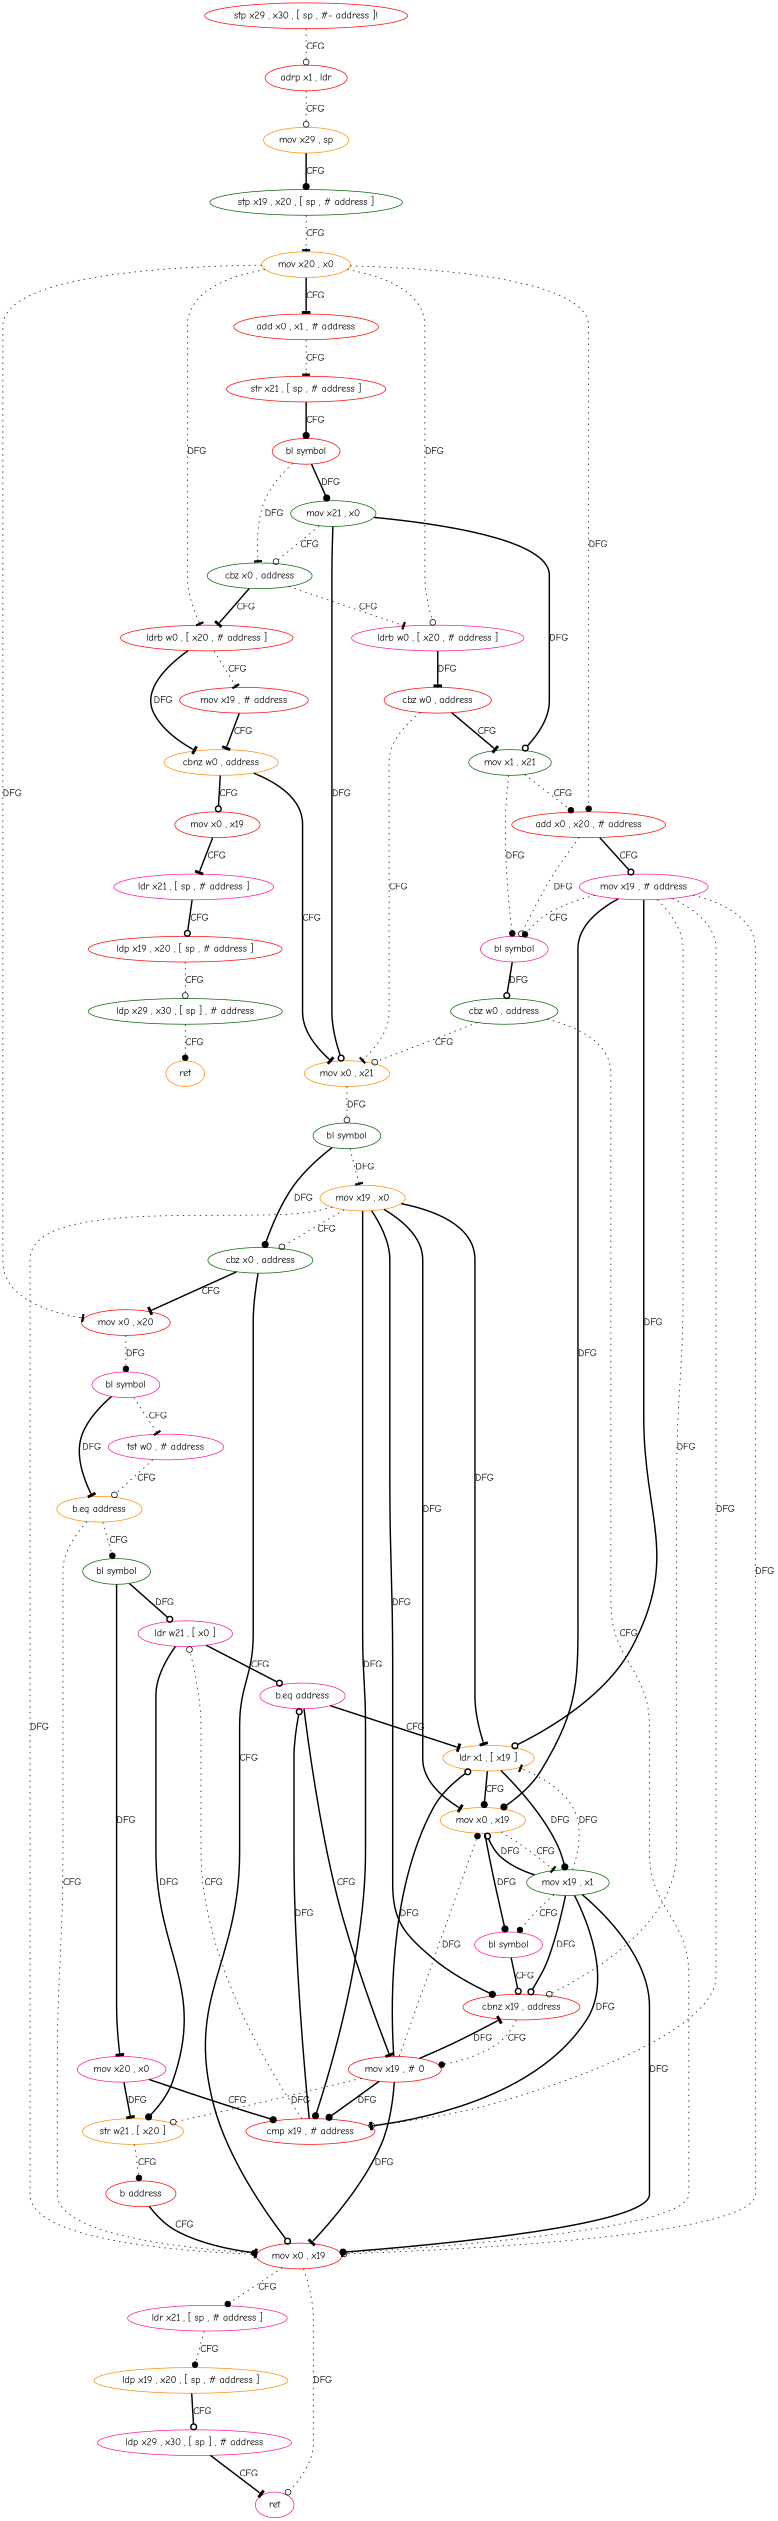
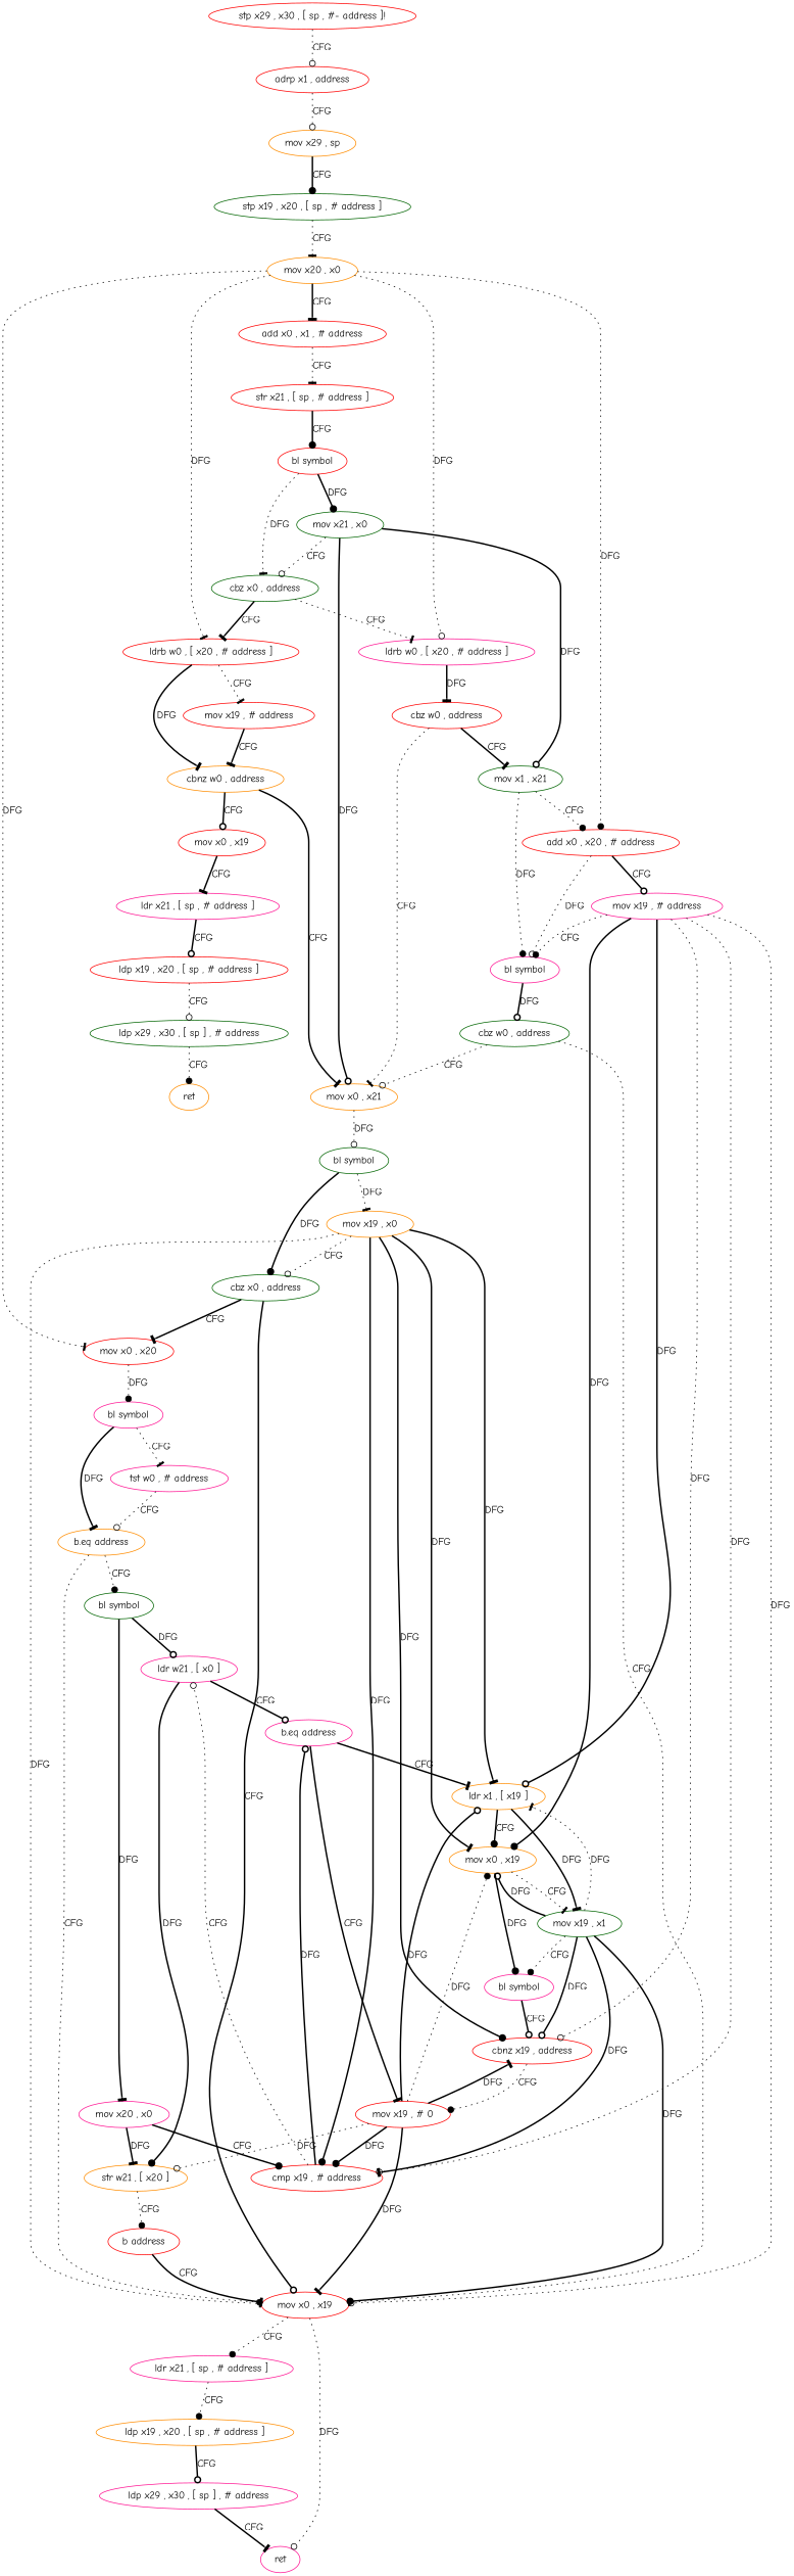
  digraph {
    fontname="Comic Neue"
    node [color=red fontname="Comic Neue"]
    edge [arrowhead=tee fontname="Comic Neue" style=bold]
    n1 [label="stp x29 , x30 , [ sp , #- address ]!"]
-   n2 [label="adrp x1 , ldr"]
+   n2 [label="adrp x1 , address"]
    n3 [color=darkorange label="mov x29 , sp"]
    n4 [color=darkgreen label="stp x19 , x20 , [ sp , # address ]"]
    n5 [color=darkorange label="mov x20 , x0"]
    n6 [label="add x0 , x1 , # address"]
    n7 [label="ldrb w0 , [ x20 , # address ]"]
    n8 [color=deeppink label="ldrb w0 , [ x20 , # address ]"]
    n9 [label="mov x0 , x20"]
    n10 [label="add x0 , x20 , # address"]
    n11 [label="str x21 , [ sp , # address ]"]
    n12 [label="mov x19 , # address"]
    n13 [color=darkorange label="cbnz w0 , address"]
    n14 [label="cbz w0 , address"]
    n15 [color=deeppink label="bl symbol"]
    n16 [color=deeppink label="bl symbol"]
    n17 [color=deeppink label="mov x19 , # address"]
    n18 [label="bl symbol"]
    n19 [color=darkgreen label="mov x21 , x0"]
    n20 [color=darkgreen label="cbz x0 , address"]
    n21 [color=darkorange label="mov x0 , x21"]
    n22 [color=darkgreen label="mov x1 , x21"]
    n23 [color=darkgreen label="bl symbol"]
    n24 [label="mov x0 , x19"]
    n25 [color=deeppink label="ldr x21 , [ sp , # address ]"]
    n26 [color=darkorange label="mov x19 , x0"]
    n27 [color=darkgreen label="cbz x0 , address"]
    n28 [label="ldp x19 , x20 , [ sp , # address ]"]
    n29 [color=darkgreen label="cbz w0 , address"]
    n30 [label="mov x0 , x19"]
    n31 [label="cmp x19 , # address"]
    n32 [color=darkorange label="ldr x1 , [ x19 ]"]
    n33 [color=darkorange label="mov x0 , x19"]
    n34 [label="cbnz x19 , address"]
    n35 [color=deeppink label="ldr x21 , [ sp , # address ]"]
    n36 [color=deeppink label=ret]
    n37 [color=deeppink label="ldr w21 , [ x0 ]"]
    n38 [color=deeppink label="b.eq address"]
    n39 [color=darkgreen label="mov x19 , x1"]
    n40 [color=deeppink label="bl symbol"]
    n41 [label="mov x19 , # 0"]
    n42 [color=darkorange label="ldp x19 , x20 , [ sp , # address ]"]
    n43 [color=deeppink label="tst w0 , # address"]
    n44 [color=darkorange label="b.eq address"]
    n45 [color=darkgreen label="ldp x29 , x30 , [ sp ] , # address"]
    n46 [color=darkorange label=ret]
    n47 [color=deeppink label="ldp x29 , x30 , [ sp ] , # address"]
    n48 [color=darkgreen label="bl symbol"]
    n49 [color=deeppink label="mov x20 , x0"]
    n50 [color=darkorange label="str w21 , [ x20 ]"]
    n51 [label="b address"]
    n1 -> n2 [arrowhead=odot label=CFG style=dotted]
    n2 -> n3 [arrowhead=odot label=CFG style=dotted]
    n3 -> n4 [arrowhead=dot label=CFG]
    n4 -> n5 [label=CFG style=dotted]
    n5 -> n6 [label=CFG]
    n5 -> n7 [label=DFG style=dotted]
    n5 -> n8 [arrowhead=odot label=DFG style=dotted]
    n5 -> n9 [label=DFG style=dotted]
    n5 -> n10 [arrowhead=dot label=DFG style=dotted]
    n6 -> n11 [label=CFG style=dotted]
    n7 -> n12 [label=CFG style=dotted]
    n7 -> n13 [label=DFG]
    n8 -> n14 [label=DFG]
    n9 -> n15 [arrowhead=dot label=DFG style=dotted]
    n10 -> n16 [arrowhead=odot label=DFG style=dotted]
    n10 -> n17 [arrowhead=odot label=CFG]
    n11 -> n18 [arrowhead=dot label=CFG]
    n12 -> n13 [label=CFG]
    n13 -> n21 [label=CFG]
    n13 -> n24 [arrowhead=odot label=CFG]
    n14 -> n21 [label=CFG style=dotted]
    n14 -> n22 [label=CFG]
    n15 -> n43 [label=CFG style=dotted]
    n15 -> n44 [label=DFG]
    n16 -> n29 [arrowhead=odot label=DFG]
    n17 -> n16 [arrowhead=dot label=CFG style=dotted]
    n17 -> n30 [arrowhead=odot label=DFG style=dotted]
    n17 -> n31 [arrowhead=odot label=DFG style=dotted]
    n17 -> n32 [arrowhead=odot label=DFG]
    n17 -> n33 [arrowhead=dot label=DFG]
    n17 -> n34 [arrowhead=odot label=DFG style=dotted]
    n18 -> n19 [arrowhead=dot label=DFG]
    n18 -> n20 [label=DFG style=dotted]
    n19 -> n20 [arrowhead=odot label=CFG style=dotted]
    n19 -> n21 [arrowhead=odot label=DFG]
    n19 -> n22 [arrowhead=odot label=DFG]
    n20 -> n7 [label=CFG]
    n20 -> n8 [label=CFG style=dotted]
    n21 -> n23 [arrowhead=odot label=DFG style=dotted]
    n22 -> n10 [arrowhead=dot label=CFG style=dotted]
    n22 -> n16 [arrowhead=dot label=DFG style=dotted]
    n23 -> n26 [label=DFG style=dotted]
    n23 -> n27 [arrowhead=dot label=DFG]
    n24 -> n25 [label=CFG]
    n25 -> n28 [arrowhead=odot label=CFG]
    n26 -> n27 [arrowhead=odot label=CFG style=dotted]
    n26 -> n30 [label=DFG style=dotted]
    n26 -> n31 [arrowhead=dot label=DFG]
    n26 -> n32 [label=DFG]
    n26 -> n33 [label=DFG]
    n26 -> n34 [arrowhead=dot label=DFG]
    n27 -> n9 [label=CFG]
    n27 -> n30 [arrowhead=odot label=CFG]
    n28 -> n45 [arrowhead=odot label=CFG style=dotted]
    n29 -> n21 [arrowhead=odot label=CFG style=dotted]
    n29 -> n30 [label=CFG style=dotted]
    n30 -> n35 [arrowhead=dot label=CFG style=dotted]
    n30 -> n36 [arrowhead=odot label=DFG style=dotted]
    n31 -> n37 [arrowhead=odot label=CFG style=dotted]
    n31 -> n38 [arrowhead=odot label=DFG]
    n32 -> n33 [arrowhead=dot label=CFG]
-   n32 -> n39 [arrowhead=dot label=DFG]
+   n32 -> n39 [label=DFG]
    n33 -> n39 [label=CFG style=dotted]
    n33 -> n40 [arrowhead=dot label=DFG]
    n34 -> n41 [arrowhead=dot label=CFG style=dotted]
    n35 -> n42 [arrowhead=dot label=CFG style=dotted]
    n37 -> n38 [arrowhead=odot label=CFG]
    n37 -> n50 [arrowhead=dot label=DFG]
    n38 -> n32 [label=CFG]
    n38 -> n41 [label=CFG]
    n39 -> n30 [arrowhead=dot label=DFG]
    n39 -> n31 [label=DFG]
    n39 -> n32 [label=DFG style=dotted]
    n39 -> n33 [arrowhead=odot label=DFG]
    n39 -> n34 [arrowhead=odot label=DFG]
    n39 -> n40 [arrowhead=dot label=CFG style=dotted]
    n40 -> n34 [arrowhead=odot label=CFG]
    n41 -> n30 [label=DFG]
    n41 -> n31 [arrowhead=dot label=DFG]
    n41 -> n32 [arrowhead=odot label=DFG]
    n41 -> n33 [arrowhead=dot label=DFG style=dotted]
    n41 -> n34 [label=DFG]
    n41 -> n50 [arrowhead=odot label=DFG style=dotted]
    n42 -> n47 [arrowhead=odot label=CFG]
    n43 -> n44 [arrowhead=odot label=CFG style=dotted]
    n44 -> n30 [arrowhead=dot label=CFG style=dotted]
    n44 -> n48 [arrowhead=dot label=CFG style=dotted]
    n45 -> n46 [arrowhead=dot label=CFG style=dotted]
    n47 -> n36 [label=CFG]
    n48 -> n37 [arrowhead=odot label=DFG]
    n48 -> n49 [label=DFG]
    n49 -> n31 [arrowhead=dot label=CFG]
    n49 -> n50 [label=DFG]
    n50 -> n51 [arrowhead=dot label=CFG style=dotted]
    n51 -> n30 [label=CFG]
  }
